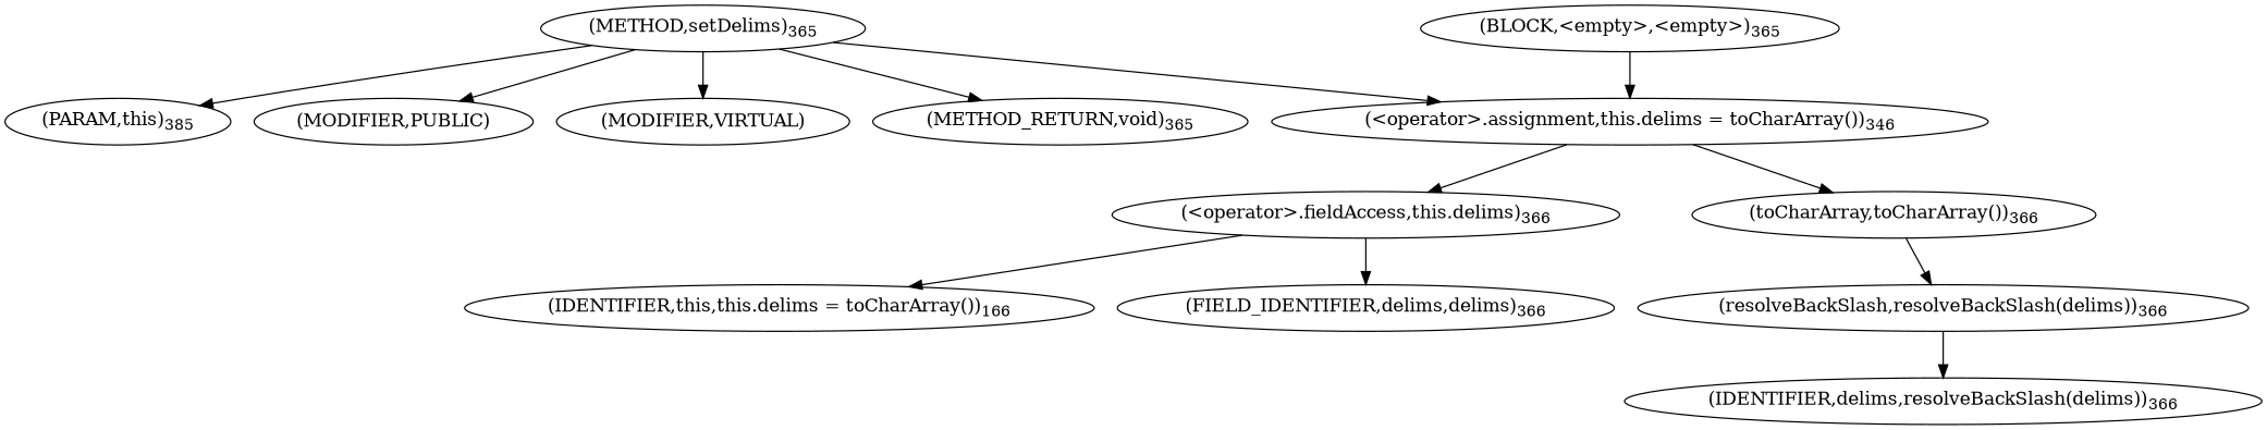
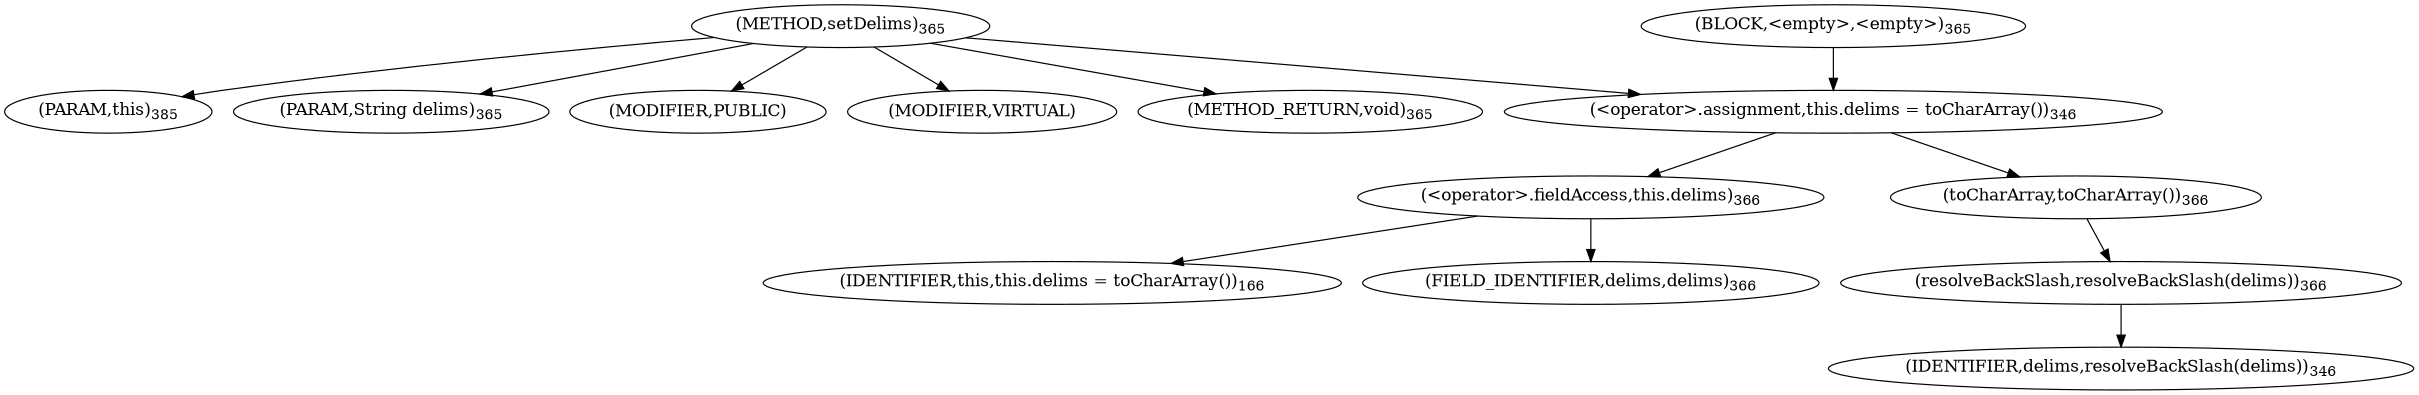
  digraph {
    n1 [label=<(METHOD,setDelims)<SUB>365</SUB>>]
    n2 [label=<(PARAM,this)<SUB>385</SUB>>]
+   n3 [label=<(PARAM,String delims)<SUB>365</SUB>>]
    n4 [label=<(MODIFIER,PUBLIC)>]
    n5 [label=<(MODIFIER,VIRTUAL)>]
    n6 [label=<(METHOD_RETURN,void)<SUB>365</SUB>>]
    n7 [label=<(&lt;operator&gt;.assignment,this.delims = toCharArray())<SUB>346</SUB>>]
    n8 [label=<(BLOCK,&lt;empty&gt;,&lt;empty&gt;)<SUB>365</SUB>>]
    n9 [label=<(&lt;operator&gt;.fieldAccess,this.delims)<SUB>366</SUB>>]
    n10 [label=<(toCharArray,toCharArray())<SUB>366</SUB>>]
    n11 [label=<(IDENTIFIER,this,this.delims = toCharArray())<SUB>166</SUB>>]
    n12 [label=<(FIELD_IDENTIFIER,delims,delims)<SUB>366</SUB>>]
    n13 [label=<(resolveBackSlash,resolveBackSlash(delims))<SUB>366</SUB>>]
-   n14 [label=<(IDENTIFIER,delims,resolveBackSlash(delims))<SUB>366</SUB>>]
+   n14 [label=<(IDENTIFIER,delims,resolveBackSlash(delims))<SUB>346</SUB>>]
    n1 -> n2
+   n1 -> n3
    n1 -> n4
    n1 -> n5
    n1 -> n6
    n1 -> n7
    n7 -> n9
    n7 -> n10
    n8 -> n7
    n9 -> n11
    n9 -> n12
    n10 -> n13
    n13 -> n14
  }
